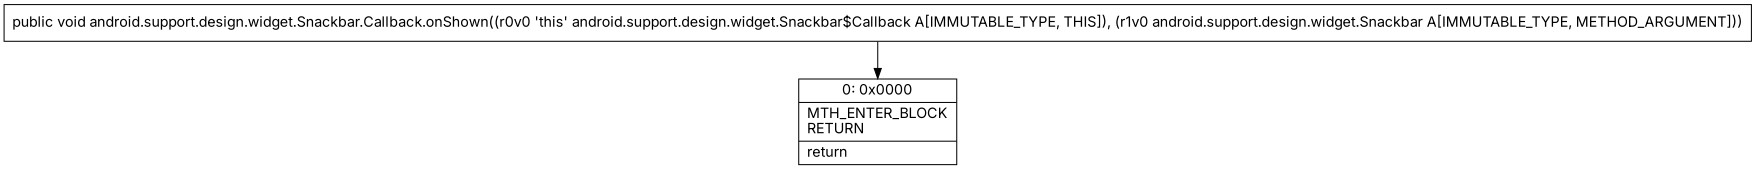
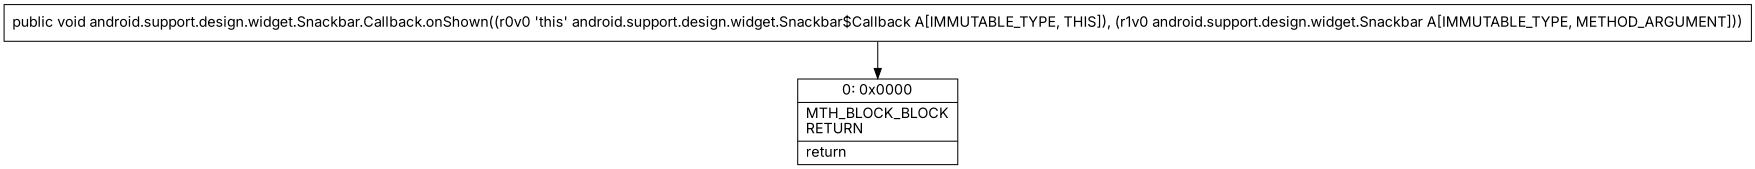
  digraph {
    fontname=Inter
    node [shape=record fontname=Inter]
-   n1 [label="{0\:\ 0x0000|MTH_ENTER_BLOCK\lRETURN\l|return\l}"]
+   n1 [label="{0\:\ 0x0000|MTH_BLOCK_BLOCK\lRETURN\l|return\l}"]
    n2 [label="{public void android.support.design.widget.Snackbar.Callback.onShown((r0v0 'this' android.support.design.widget.Snackbar$Callback A[IMMUTABLE_TYPE, THIS]), (r1v0 android.support.design.widget.Snackbar A[IMMUTABLE_TYPE, METHOD_ARGUMENT])) }"]
    n2 -> n1 [fontname=Inter]
  }
